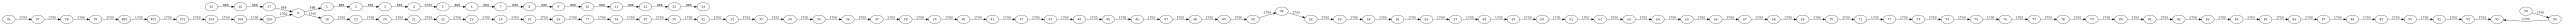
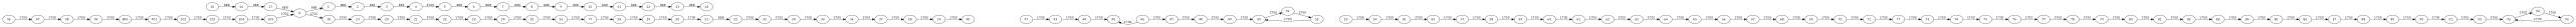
  digraph {
    fontname="IBM Plex Sans"
    rankdir=LR
    node [fontname="IBM Plex Sans"]
    edge [fontname="IBM Plex Sans"]
    1
    2
    3
    4
    5
    6
    7
    8
    9
    10
    11
    12
    13
    14
    15
    16
    17
    0
    18
    19
    20
    21
    22
    23
    24
    25
    26
    27
    28
    29
    30
    31
    32
    33
    34
    35
    36
    37
    38
    39
    40
-   41
    42
    43
    44
    45
    46
    47
    48
    49
    50
    51
    52
    53
    54
    55
    56
    57
    58
    59
    60
    61
    62
    63
    64
    65
    66
    67
    68
    69
    70
    71
    72
    73
    74
    75
    76
    77
    78
    79
    80
    81
    82
    83
    84
    85
    86
    87
    88
    89
    90
    91
    92
    93
    94
    95
    96
    97
    98
    99
    n101 [label=800]
    n102 [label=401]
    102
    103
    104
    105
    1 -> 2 [label=888]
    2 -> 3 [label=888]
    3 -> 4 [label=888]
    4 -> 5 [label=1700]
    5 -> 6 [label=888]
    6 -> 7 [label=888]
    7 -> 8 [label=888]
    8 -> 9 [label=888]
    9 -> 10 [label=888]
    10 -> 11 [label=888]
    11 -> 12 [label=888]
    12 -> 13 [label=888]
    13 -> 14 [label=888]
    15 -> 16 [label=888]
    16 -> 17 [label=888]
    17 -> 0 [label=888]
    0 -> 1 [label=888]
    0 -> 18 [label=1700]
    18 -> 19 [label=1700]
    19 -> 20 [label=1700]
    20 -> 21 [label=1700]
    21 -> 22 [label=1700]
    22 -> 23 [label=1700]
    23 -> 24 [label=1700]
    24 -> 25 [label=1700]
    25 -> 26 [label=1700]
    26 -> 27 [label=1700]
    27 -> 28 [label=1700]
    28 -> 29 [label=1700]
    29 -> 30 [label=1700]
    30 -> 31 [label=1700]
-   31 -> 32 [label=1700]
+   31 -> 32 [label=888]
    32 -> 33 [label=1700]
    33 -> 34 [label=1700]
    34 -> 35 [label=1700]
    35 -> 36 [label=1700]
    36 -> 37 [label=1700]
    37 -> 38 [label=1700]
    38 -> 39 [label=1700]
    39 -> 40 [label=1700]
-   40 -> 41 [label=1700]
-   41 -> 42 [label=1700]
    42 -> 43 [label=1700]
    43 -> 44 [label=1700]
    44 -> 45 [label=1700]
-   45 -> 46 [label=1700]
+   46 -> 45 [label=1700]
    46 -> 47 [label=1700]
    47 -> 48 [label=1700]
    48 -> 49 [label=1700]
    49 -> 50 [label=1700]
    50 -> 51 [label=1700]
    51 -> 52 [label=1700]
-   52 -> 53 [label=1700]
+   52 -> 50 [label=1700]
    53 -> 54 [label=1700]
    54 -> 55 [label=1700]
    55 -> 56 [label=1700]
    56 -> 57 [label=1700]
    57 -> 58 [label=1700]
    58 -> 59 [label=1700]
    59 -> 60 [label=1700]
    60 -> 61 [label=1700]
    61 -> 62 [label=1700]
    62 -> 63 [label=1700]
    63 -> 64 [label=1700]
    64 -> 65 [label=1700]
    65 -> 66 [label=1700]
    66 -> 67 [label=1700]
    67 -> 68 [label=1700]
    68 -> 69 [label=1700]
    69 -> 70 [label=1700]
    70 -> 71 [label=1700]
    71 -> 72 [label=1700]
    72 -> 73 [label=1700]
    73 -> 74 [label=1700]
    74 -> 75 [label=1700]
    75 -> 76 [label=1700]
    76 -> 77 [label=1700]
    77 -> 78 [label=1700]
    78 -> 79 [label=1700]
    79 -> 80 [label=1700]
    80 -> 81 [label=1700]
    81 -> 82 [label=1700]
    82 -> 83 [label=1700]
    83 -> 84 [label=1700]
    84 -> 85 [label=1700]
    85 -> 86 [label=1700]
    86 -> 87 [label=1700]
    87 -> 88 [label=1700]
    88 -> 89 [label=1700]
    89 -> 90 [label=1700]
    90 -> 91 [label=1700]
    91 -> 92 [label=1700]
    92 -> 93 [label=1700]
+   93 -> 94 [label=1700]
    94 -> 95 [label=1700]
    95 -> 93 [label=1700]
    96 -> 97 [label=1700]
    97 -> 98 [label=1700]
    98 -> 99 [label=1700]
    99 -> n101 [label=1700]
    n101 -> n102 [label=1700]
    n102 -> 102 [label=1700]
    102 -> 103 [label=1700]
    103 -> 104 [label=1700]
    104 -> 105 [label=1700]
    105 -> 0 [label=1700]
  }
